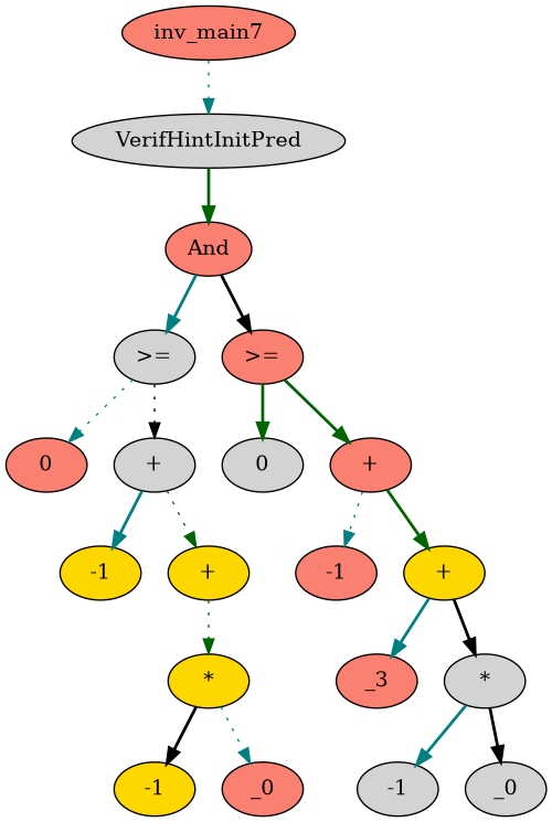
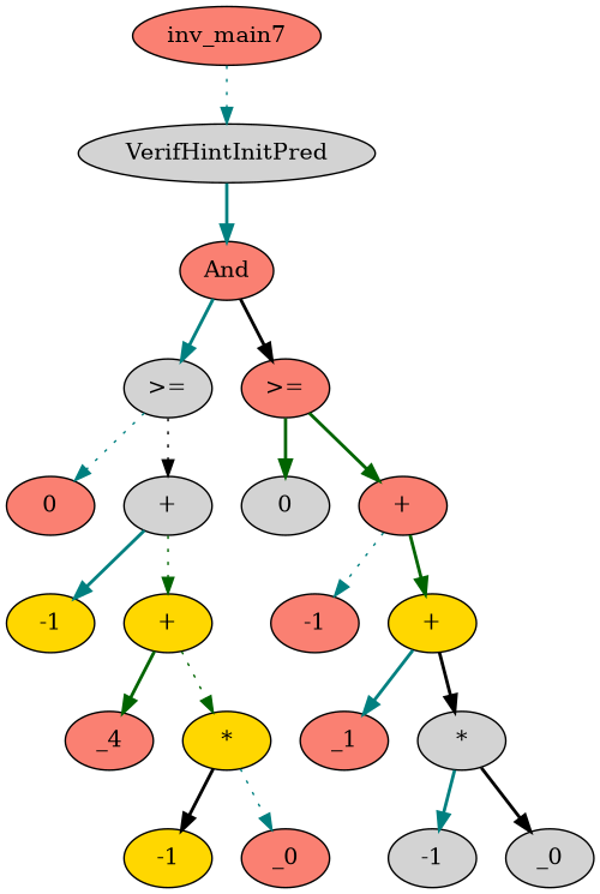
  digraph {
    node [fillcolor=salmon style=filled]
    edge [color=teal style=bold]
    n1 [label=inv_main7]
    n2 [fillcolor=lightgrey label=VerifHintInitPred]
    n3 [label=And]
    n4 [fillcolor=lightgrey label=">="]
    n5 [label=">="]
    n6 [label=0]
    n7 [fillcolor=lightgrey label="+"]
    n8 [fillcolor=lightgrey label=0]
    n9 [label="+"]
    n10 [fillcolor=gold label=-1]
    n11 [fillcolor=gold label="+"]
+   n12 [label=_4]
    n13 [fillcolor=gold label="*"]
    n14 [fillcolor=gold label=-1]
    n15 [label=_0]
    n16 [label=-1]
    n17 [fillcolor=gold label="+"]
-   n18 [label=_3]
+   n18 [label=_1]
    n19 [fillcolor=lightgrey label="*"]
    n20 [fillcolor=lightgrey label=-1]
    n21 [fillcolor=lightgrey label=_0]
    n1 -> n2 [style=dotted]
-   n2 -> n3 [color=darkgreen]
+   n2 -> n3
    n3 -> n4
    n3 -> n5 [color=black]
    n4 -> n6 [style=dotted]
    n4 -> n7 [color=black style=dotted]
    n5 -> n8 [color=darkgreen]
    n5 -> n9 [color=darkgreen]
    n7 -> n10
    n7 -> n11 [color=darkgreen style=dotted]
    n9 -> n16 [style=dotted]
    n9 -> n17 [color=darkgreen]
+   n11 -> n12 [color=darkgreen]
    n11 -> n13 [color=darkgreen style=dotted]
    n13 -> n14 [color=black]
    n13 -> n15 [style=dotted]
    n17 -> n18
    n17 -> n19 [color=black]
    n19 -> n20
    n19 -> n21 [color=black]
  }
